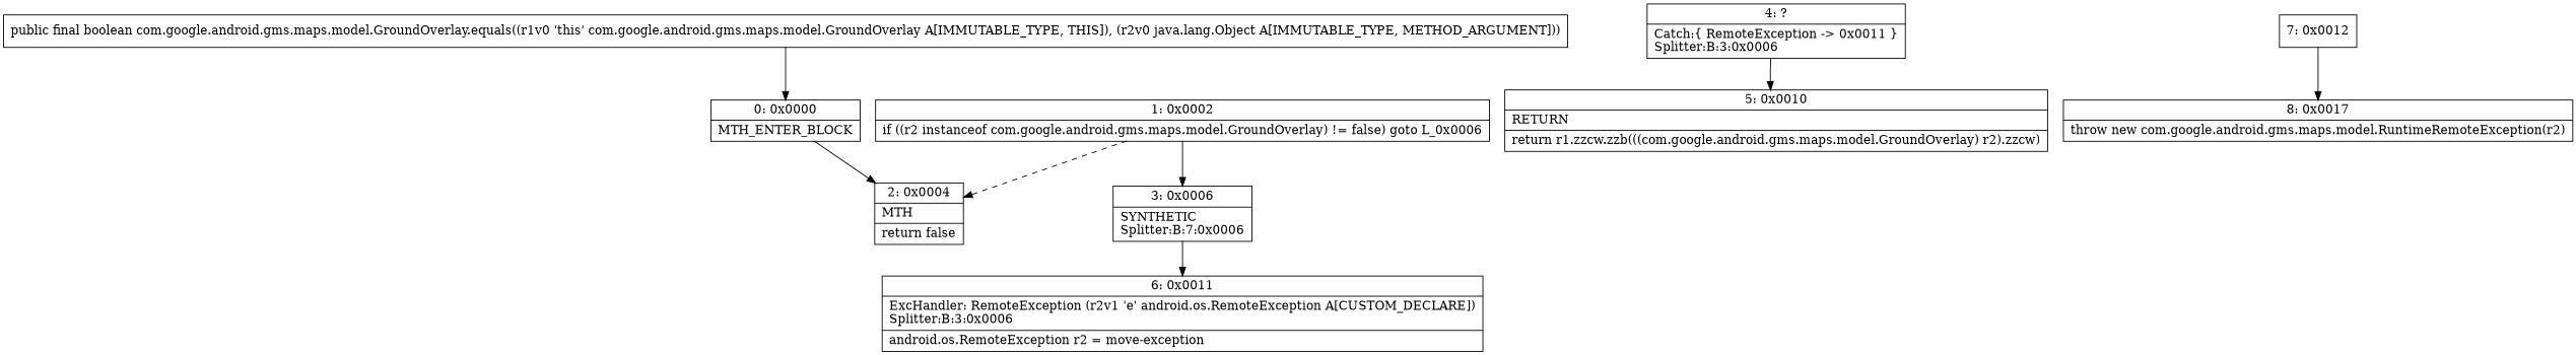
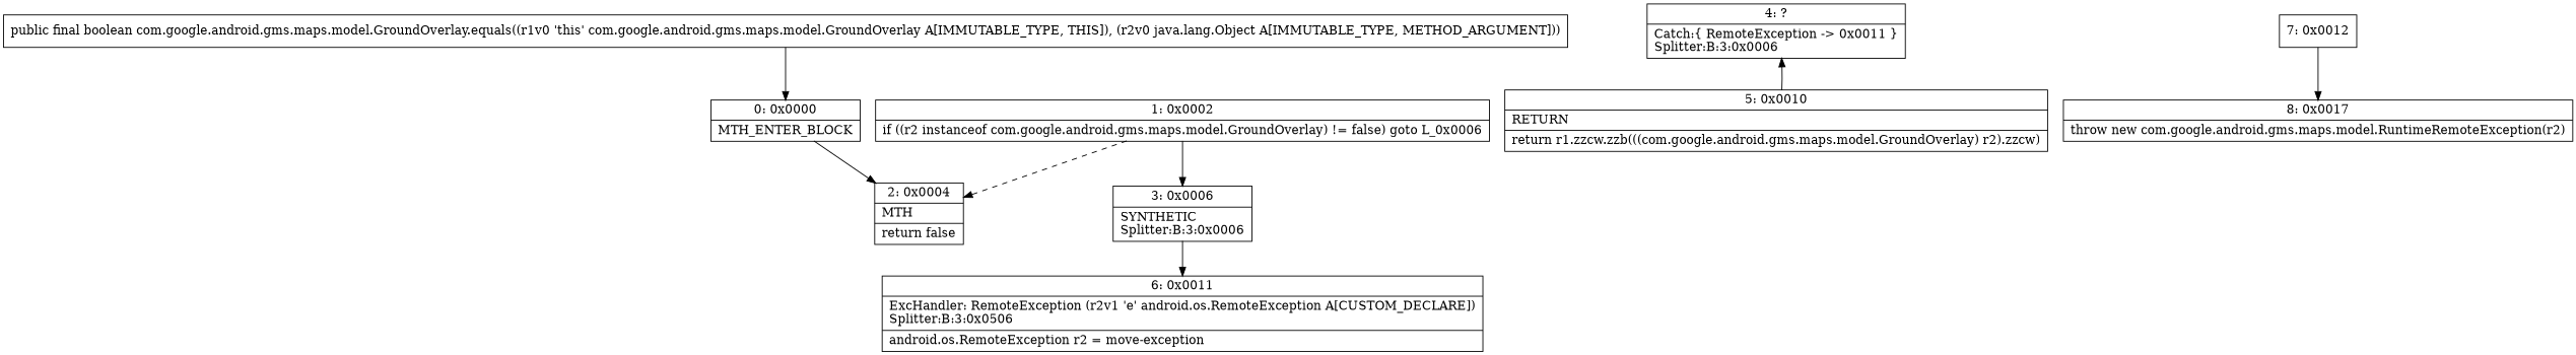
  digraph {
    node [shape=record]
    n1 [label="{0\:\ 0x0000|MTH_ENTER_BLOCK\l}"]
    n2 [label="{2\:\ 0x0004|MTH\l|return false\l}"]
    n3 [label="{1\:\ 0x0002|if ((r2 instanceof com.google.android.gms.maps.model.GroundOverlay) != false) goto L_0x0006\l}"]
-   n4 [label="{3\:\ 0x0006|SYNTHETIC\lSplitter:B:7:0x0006\l}"]
-   n5 [label="{6\:\ 0x0011|ExcHandler: RemoteException (r2v1 'e' android.os.RemoteException A[CUSTOM_DECLARE])\lSplitter:B:3:0x0006\l|android.os.RemoteException r2 = move\-exception\l}"]
+   n4 [label="{3\:\ 0x0006|SYNTHETIC\lSplitter:B:3:0x0006\l}"]
+   n5 [label="{6\:\ 0x0011|ExcHandler: RemoteException (r2v1 'e' android.os.RemoteException A[CUSTOM_DECLARE])\lSplitter:B:3:0x0506\l|android.os.RemoteException r2 = move\-exception\l}"]
    n6 [label="{4\:\ ?|Catch:\{ RemoteException \-\> 0x0011 \}\lSplitter:B:3:0x0006\l}"]
    n7 [label="{5\:\ 0x0010|RETURN\l|return r1.zzcw.zzb(((com.google.android.gms.maps.model.GroundOverlay) r2).zzcw)\l}"]
    n8 [label="{7\:\ 0x0012}"]
    n9 [label="{8\:\ 0x0017|throw new com.google.android.gms.maps.model.RuntimeRemoteException(r2)\l}"]
    n10 [label="{public final boolean com.google.android.gms.maps.model.GroundOverlay.equals((r1v0 'this' com.google.android.gms.maps.model.GroundOverlay A[IMMUTABLE_TYPE, THIS]), (r2v0 java.lang.Object A[IMMUTABLE_TYPE, METHOD_ARGUMENT])) }"]
    n1 -> n2
    n3 -> n2 [style=dashed]
    n3 -> n4
    n4 -> n5
-   n6 -> n7
+   n7 -> n6
    n8 -> n9
    n10 -> n1
  }
